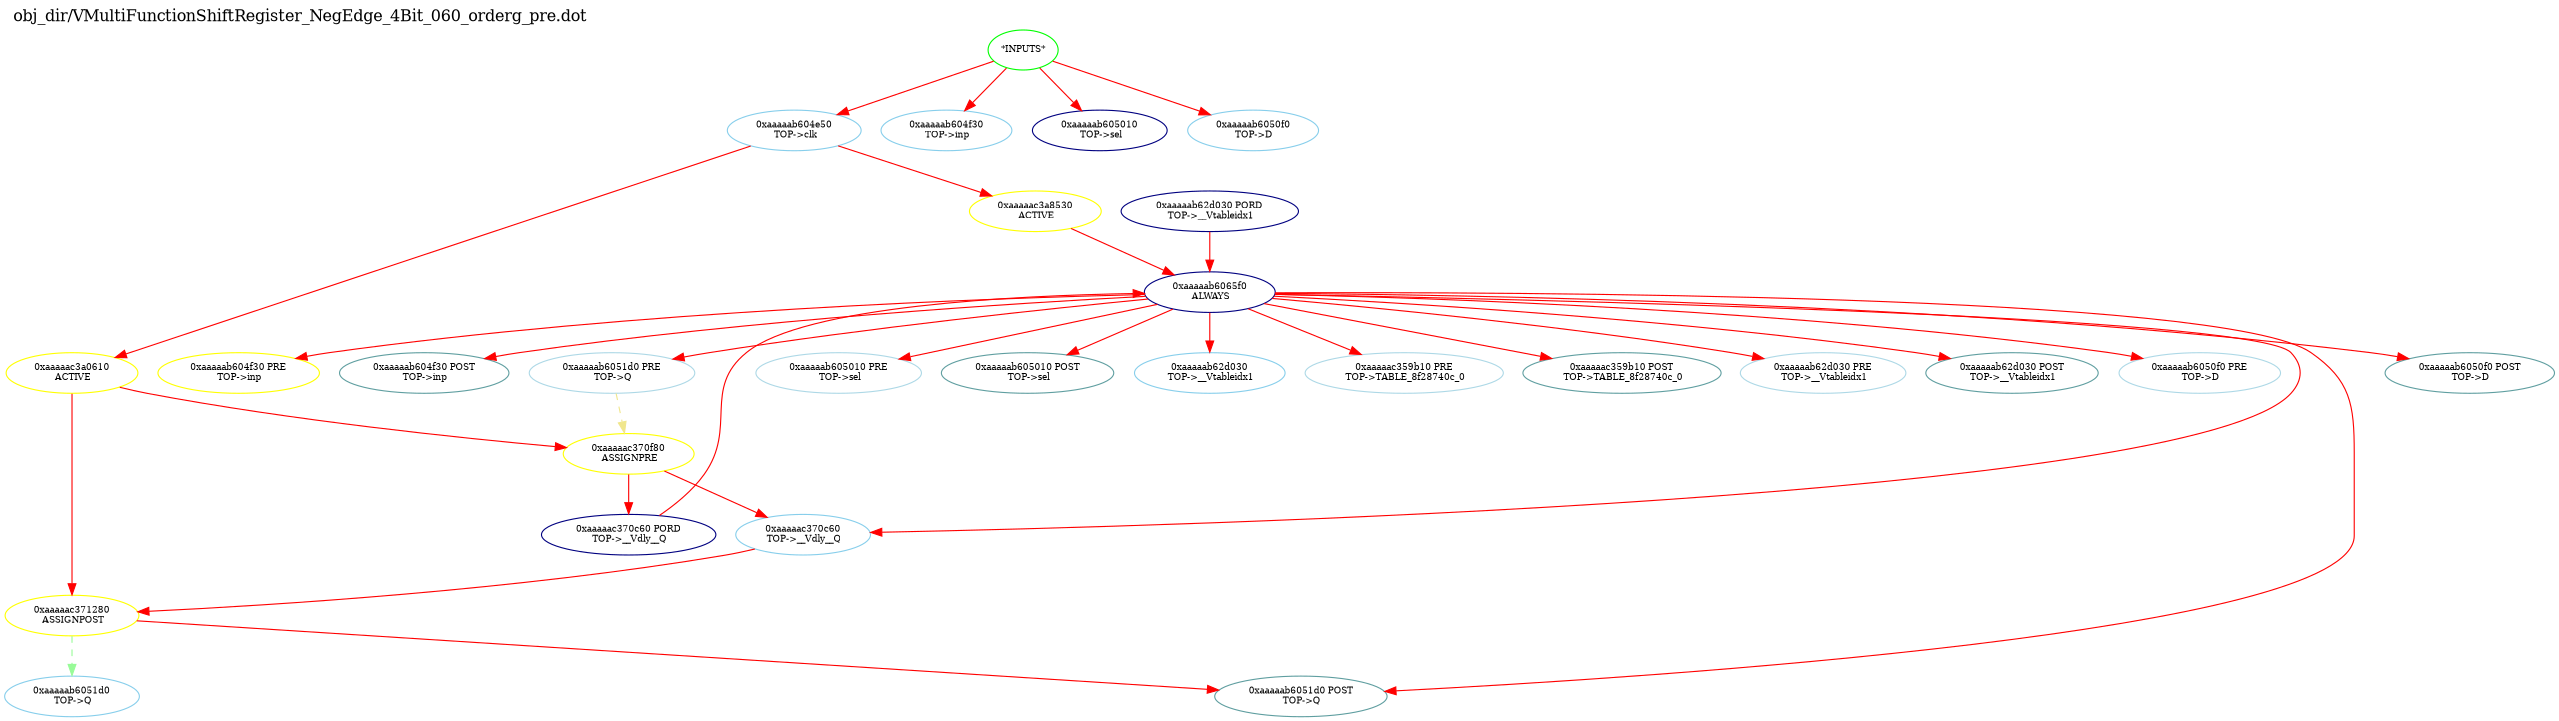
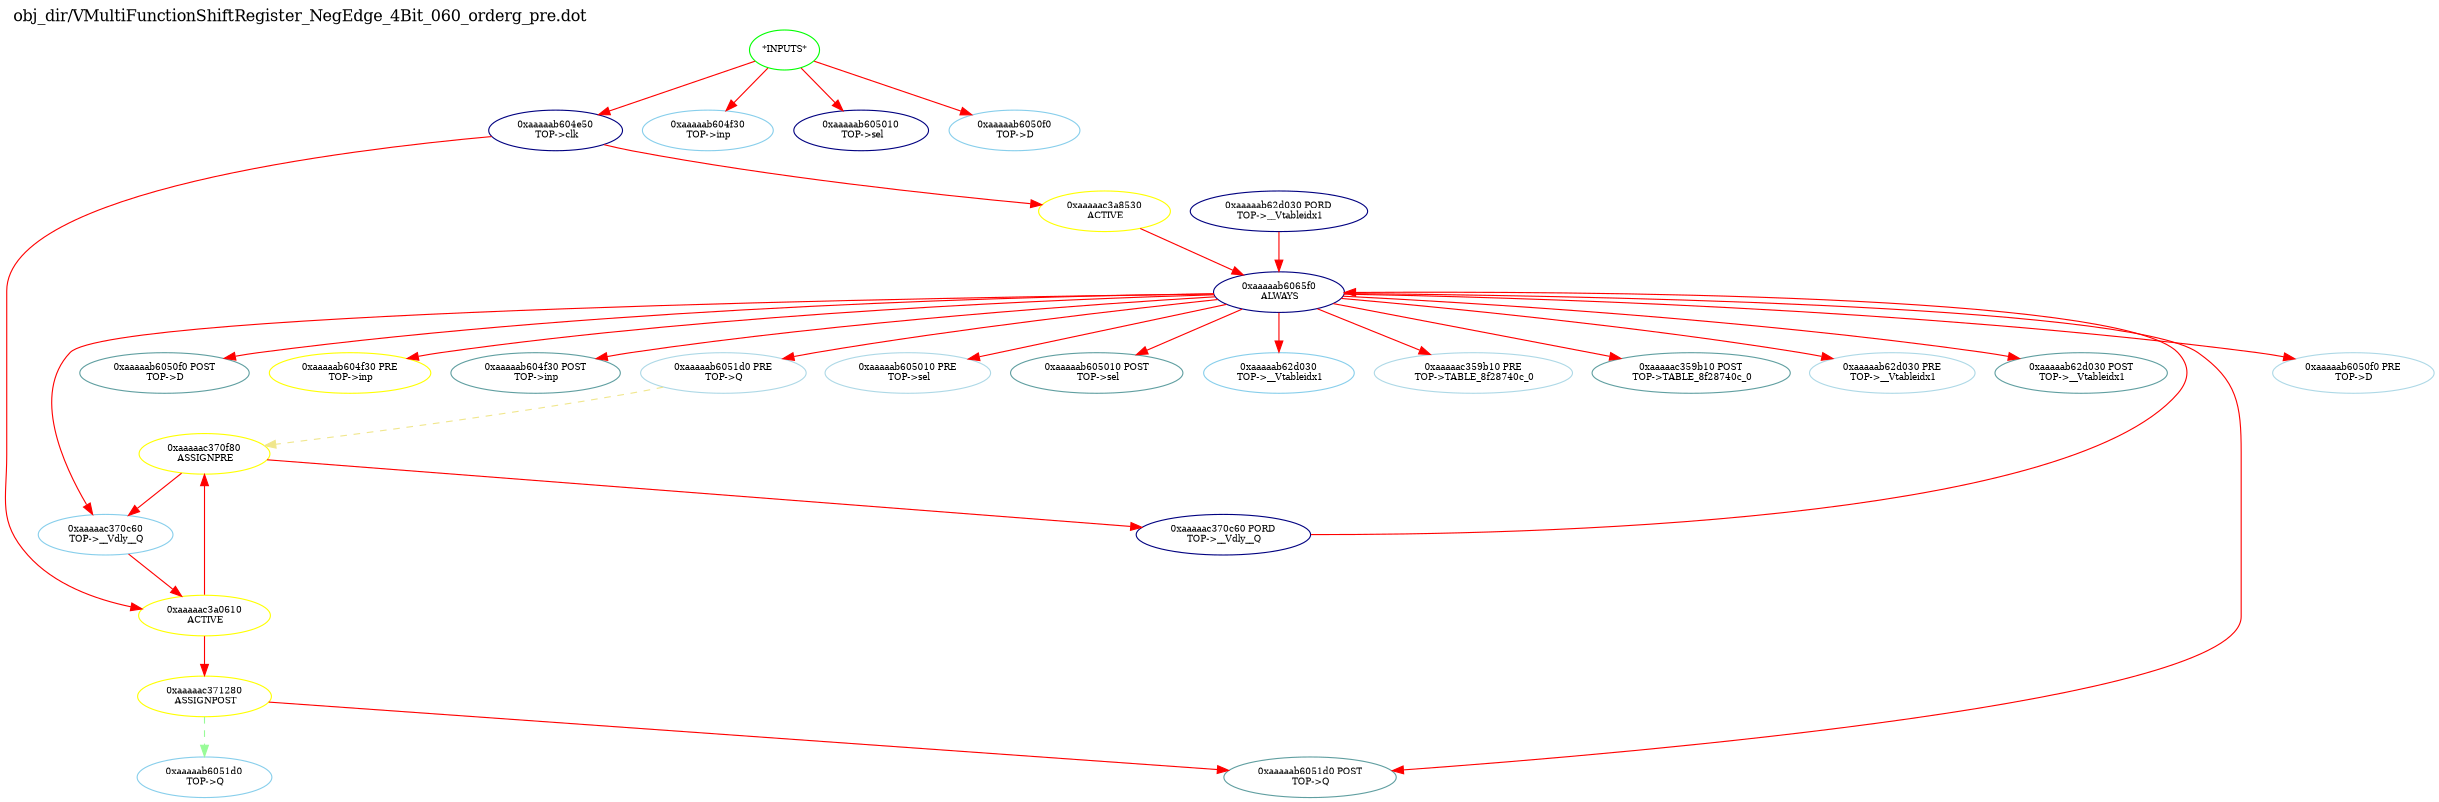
  digraph {
    label="obj_dir/VMultiFunctionShiftRegister_NegEdge_4Bit_060_orderg_pre.dot"
    labeljust=l
    labelloc=t
    rankdir=TB
    node [color=skyblue fontsize=8]
    edge [color=red fontsize=8 weight=32]
    n1 [color=green label="*INPUTS*"]
-   n2 [label="0xaaaaab604e50\n TOP->clk"]
+   n2 [color=NavyBlue label="0xaaaaab604e50\n TOP->clk"]
    n3 [label="0xaaaaab604f30\n TOP->inp"]
    n4 [color=NavyBlue label="0xaaaaab605010\n TOP->sel"]
    n5 [label="0xaaaaab6050f0\n TOP->D"]
    n6 [color=yellow label="0xaaaaac3a8530\n ACTIVE"]
    n7 [color=yellow label="0xaaaaac3a0610\n ACTIVE"]
    n8 [color=NavyBlue label="0xaaaaab6065f0\n ALWAYS"]
    n9 [color=yellow label="0xaaaaac370f80\n ASSIGNPRE"]
    n10 [color=yellow label="0xaaaaac371280\n ASSIGNPOST"]
    n11 [color=lightblue label="0xaaaaab6050f0 PRE\n TOP->D"]
    n12 [color=CadetBlue label="0xaaaaab6050f0 POST\n TOP->D"]
    n13 [color=yellow label="0xaaaaab604f30 PRE\n TOP->inp"]
    n14 [color=CadetBlue label="0xaaaaab604f30 POST\n TOP->inp"]
    n15 [color=lightblue label="0xaaaaab6051d0 PRE\n TOP->Q"]
    n16 [color=CadetBlue label="0xaaaaab6051d0 POST\n TOP->Q"]
    n17 [color=lightblue label="0xaaaaab605010 PRE\n TOP->sel"]
    n18 [color=CadetBlue label="0xaaaaab605010 POST\n TOP->sel"]
    n19 [label="0xaaaaab62d030\n TOP->__Vtableidx1"]
    n20 [color=lightblue label="0xaaaaac359b10 PRE\n TOP->TABLE_8f28740c_0"]
    n21 [color=CadetBlue label="0xaaaaac359b10 POST\n TOP->TABLE_8f28740c_0"]
    n22 [color=lightblue label="0xaaaaab62d030 PRE\n TOP->__Vtableidx1"]
    n23 [color=CadetBlue label="0xaaaaab62d030 POST\n TOP->__Vtableidx1"]
    n24 [label="0xaaaaac370c60\n TOP->__Vdly__Q"]
    n25 [color=NavyBlue label="0xaaaaac370c60 PORD\n TOP->__Vdly__Q"]
    n26 [label="0xaaaaab6051d0\n TOP->Q"]
    n27 [color=NavyBlue label="0xaaaaab62d030 PORD\n TOP->__Vtableidx1"]
    n1 -> n2 [weight=1]
    n1 -> n3 [weight=1]
    n1 -> n4 [weight=1]
    n1 -> n5 [weight=1]
    n2 -> n6 [weight=8]
    n2 -> n7 [weight=8]
    n6 -> n8
    n7 -> n9
    n7 -> n10
    n8 -> n11
    n8 -> n12 [weight=2]
    n8 -> n13
    n8 -> n14 [weight=2]
    n8 -> n15
    n8 -> n16 [weight=2]
    n8 -> n17
    n8 -> n18 [weight=2]
    n8 -> n19
    n8 -> n20
    n8 -> n21 [weight=2]
    n8 -> n22
    n8 -> n23 [weight=2]
    n8 -> n24
    n9 -> n24
    n9 -> n25
    n10 -> n16 [weight=2]
    n10 -> n26 [color=PaleGreen style=dashed weight=1]
    n15 -> n9 [color=khaki style=dashed weight=3]
-   n24 -> n10 [weight=8]
+   n24 -> n7 [weight=8]
    n25 -> n8
    n27 -> n8
  }
